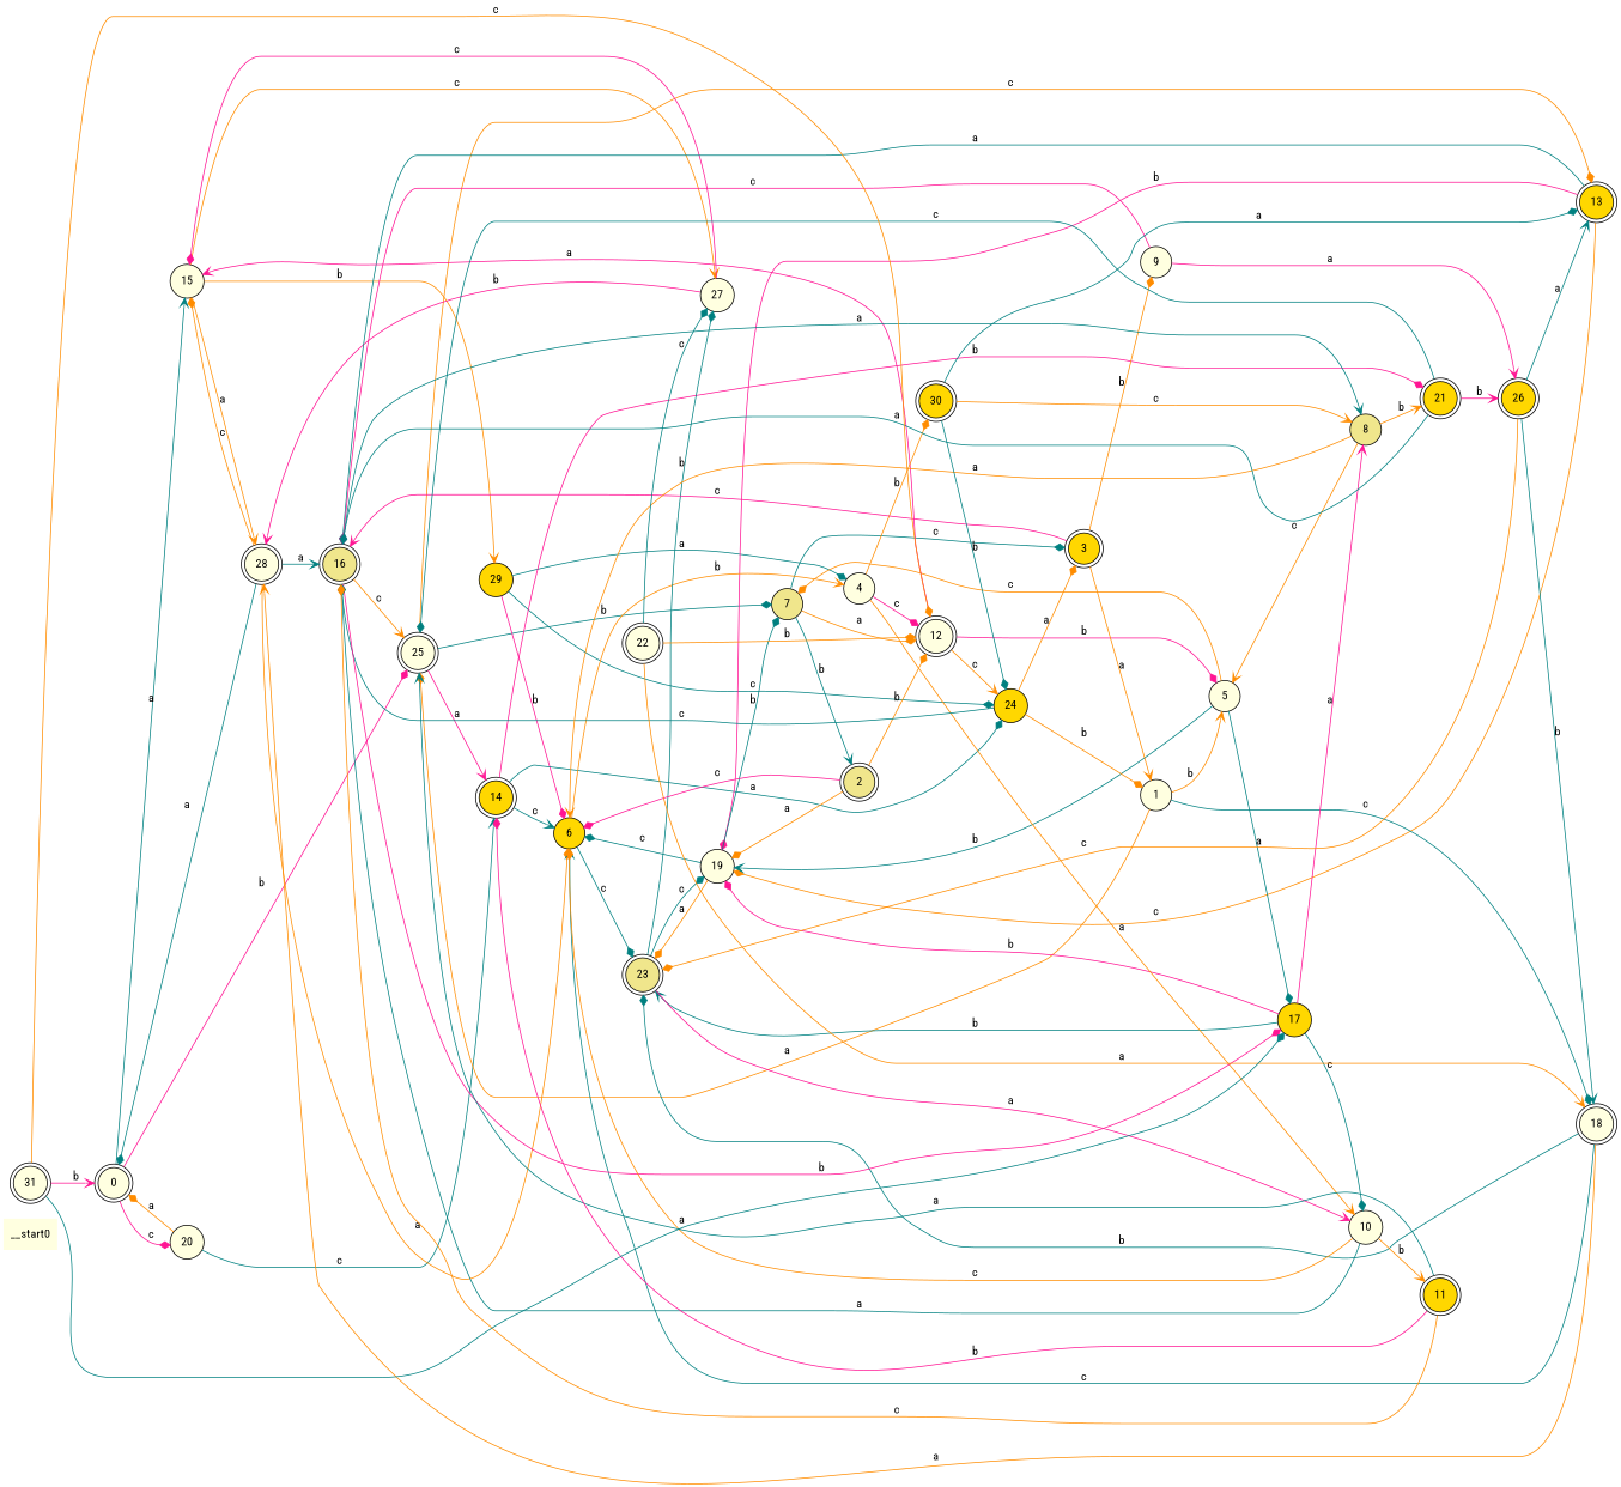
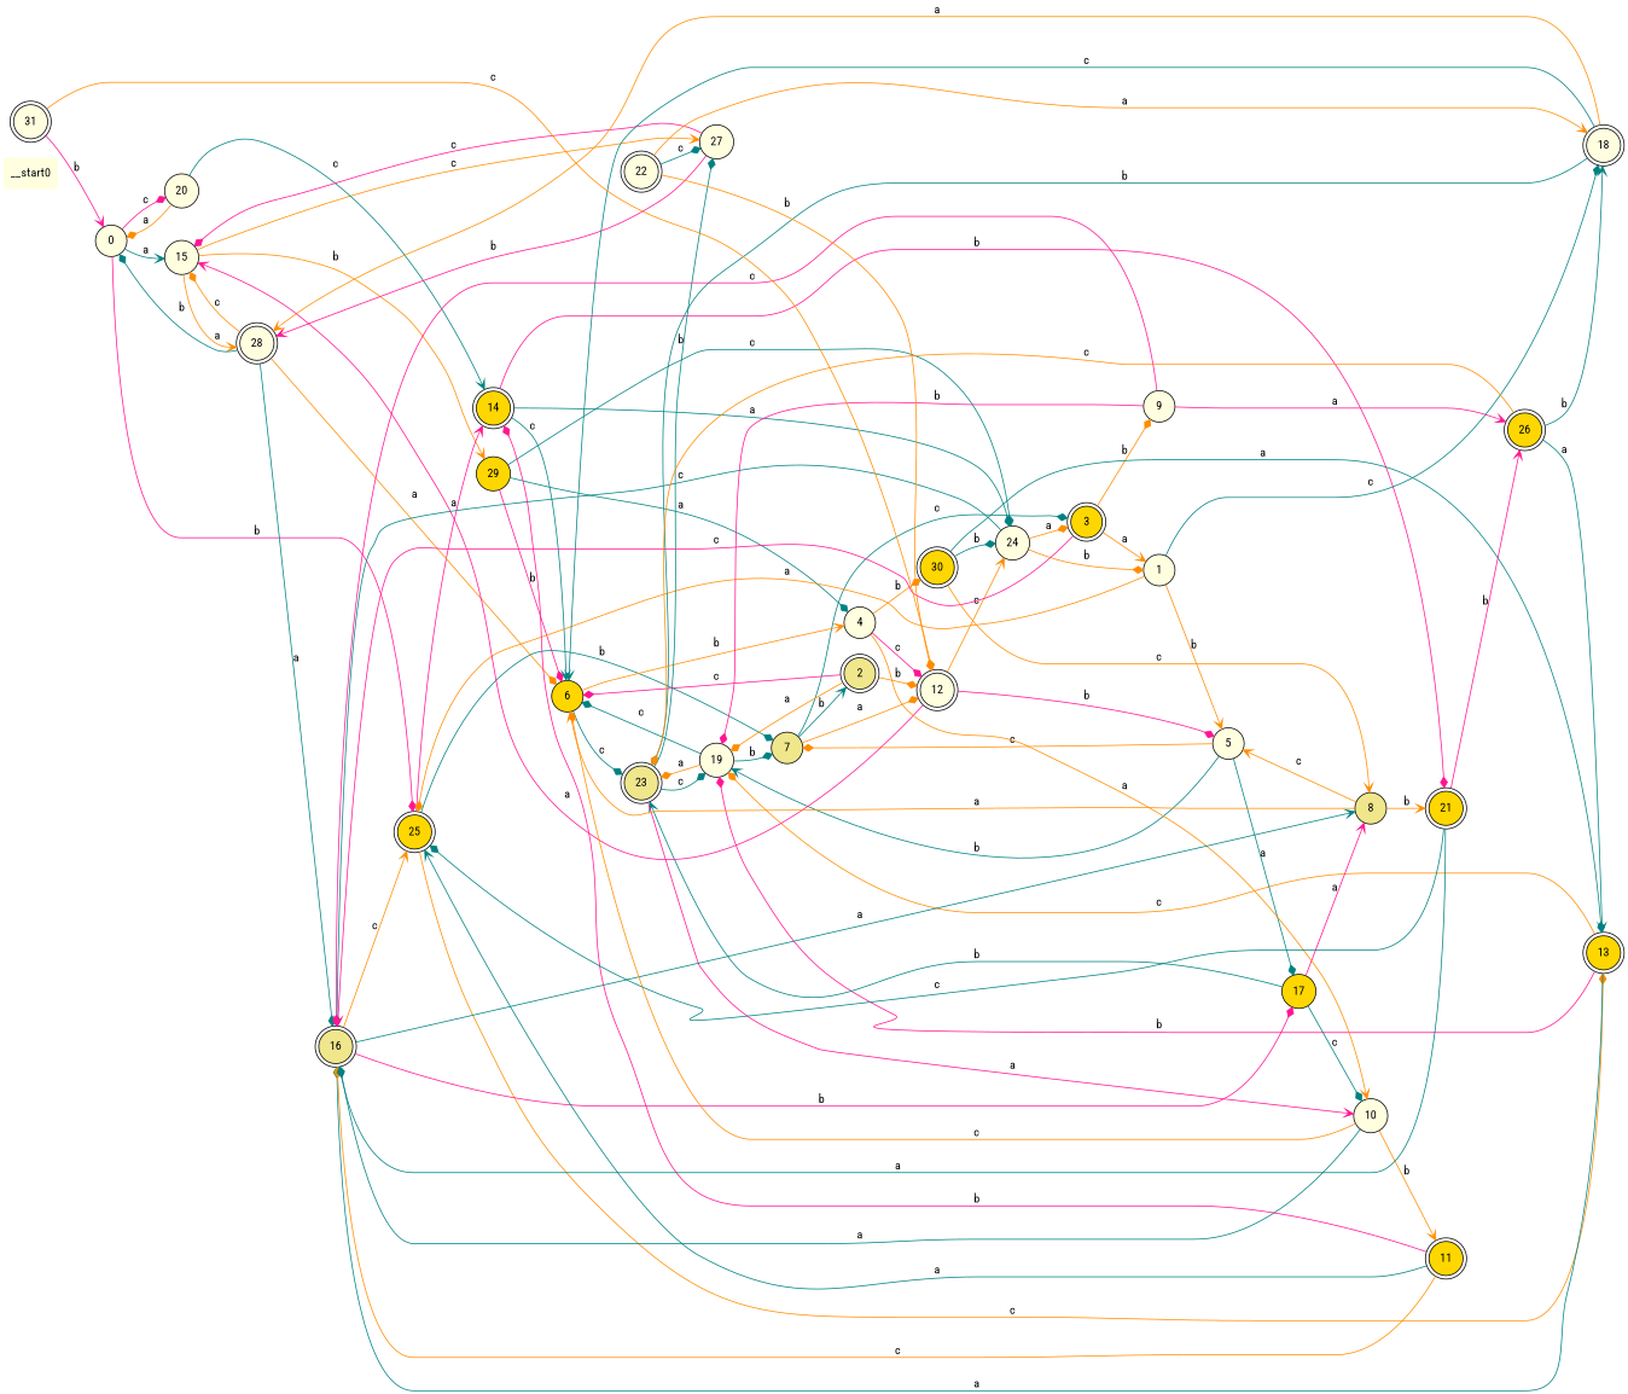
  digraph {
    fontname="Roboto Condensed"
    rankdir=LR
    node [fillcolor=lightyellow fontname="Roboto Condensed" shape=doublecircle style="rounded,filled" color=black]
    edge [arrowhead=diamond color=teal fontname="Roboto Condensed"]
    __start0 [shape=none style=filled color=""]
-   n2 [label=0]
+   n2 [label=0 shape=circle]
    n3 [label=15 shape=circle style=filled]
    n4 [label=20 shape=circle style=filled]
-   n5 [label=25]
+   n5 [fillcolor=gold label=25]
    n6 [label=28]
    n7 [label=27 shape=circle style=filled]
    n8 [fillcolor=gold label=29 shape=circle style=filled]
    n9 [fillcolor=gold label=14]
    n10 [fillcolor=khaki label=7 shape=circle style=filled]
    n11 [fillcolor=gold label=13]
    n12 [label=1 shape=circle style=filled]
    n13 [label=5 shape=circle style=filled]
    n14 [label=18]
    n15 [label=19 shape=circle style=filled]
    n16 [fillcolor=gold label=17 shape=circle style=filled]
    n17 [fillcolor=gold label=6 shape=circle style=filled]
    n18 [fillcolor=khaki label=23]
    n19 [fillcolor=khaki label=2]
    n20 [label=12]
    n21 [label=4 shape=circle style=filled]
-   n22 [fillcolor=gold label=24 shape=circle style=filled]
+   n22 [label=24 shape=circle style=filled]
    n23 [fillcolor=gold label=3]
    n24 [label=9 shape=circle style=filled]
    n25 [fillcolor=khaki label=16]
    n26 [fillcolor=gold label=26]
    n27 [fillcolor=khaki label=8 shape=circle style=filled]
    n28 [label=10 shape=circle style=filled]
    n29 [fillcolor=gold label=30]
    n30 [fillcolor=gold label=11]
    n31 [fillcolor=gold label=21]
    n32 [label=22]
    n33 [label=31]
    n2 -> n3 [arrowhead=vee label=a]
    n2 -> n4 [color=deeppink label=c]
    n2 -> n5 [color=deeppink label=b]
    n3 -> n6 [arrowhead=vee color=darkorange label=a]
    n3 -> n7 [arrowhead=vee color=darkorange label=c]
    n3 -> n8 [arrowhead=vee color=darkorange label=b]
    n4 -> n2 [color=darkorange label=a]
    n4 -> n9 [arrowhead=vee label=c]
    n5 -> n9 [arrowhead=vee color=deeppink label=a]
    n5 -> n10 [label=b]
    n5 -> n11 [color=darkorange label=c]
-   n6 -> n2 [label=a]
+   n6 -> n2 [label=b]
    n6 -> n3 [color=darkorange label=c]
    n6 -> n17 [color=darkorange label=a]
-   n6 -> n25 [arrowhead=vee label=a]
+   n6 -> n25 [label=a]
    n7 -> n3 [color=deeppink label=c]
    n7 -> n6 [arrowhead=vee color=deeppink label=b]
    n8 -> n17 [color=deeppink label=b]
    n8 -> n21 [label=a]
    n8 -> n22 [label=c]
    n9 -> n17 [arrowhead=vee label=c]
    n9 -> n22 [label=a]
    n9 -> n31 [color=deeppink label=b]
    n10 -> n19 [arrowhead=vee label=b]
    n10 -> n20 [color=darkorange label=a]
    n10 -> n23 [label=c]
    n11 -> n15 [color=deeppink label=b]
    n11 -> n15 [color=darkorange label=c]
    n11 -> n25 [label=a]
    n12 -> n5 [color=darkorange label=a]
    n12 -> n13 [arrowhead=vee color=darkorange label=b]
    n12 -> n14 [label=c]
    n13 -> n10 [color=darkorange label=c]
    n13 -> n15 [arrowhead=vee label=b]
    n13 -> n16 [label=a]
    n14 -> n6 [arrowhead=vee color=darkorange label=a]
    n14 -> n17 [arrowhead=vee label=c]
    n14 -> n18 [label=b]
    n15 -> n10 [label=b]
    n15 -> n17 [label=c]
    n15 -> n18 [color=darkorange label=a]
    n16 -> n18 [arrowhead=vee label=b]
    n16 -> n27 [arrowhead=vee color=deeppink label=a]
    n16 -> n28 [label=c]
    n17 -> n18 [label=c]
    n17 -> n21 [arrowhead=vee color=darkorange label=b]
    n18 -> n7 [label=b]
    n18 -> n15 [label=c]
    n18 -> n28 [arrowhead=vee color=deeppink label=a]
    n19 -> n15 [color=darkorange label=a]
    n19 -> n17 [color=deeppink label=c]
    n19 -> n20 [color=darkorange label=b]
    n20 -> n3 [arrowhead=vee color=deeppink label=a]
    n20 -> n13 [color=deeppink label=b]
    n20 -> n22 [arrowhead=vee color=darkorange label=c]
    n21 -> n20 [color=deeppink label=c]
    n21 -> n28 [arrowhead=vee color=darkorange label=a]
    n21 -> n29 [color=darkorange label=b]
    n22 -> n12 [color=darkorange label=b]
    n22 -> n23 [color=darkorange label=a]
    n22 -> n25 [label=c]
    n23 -> n12 [arrowhead=vee color=darkorange label=a]
    n23 -> n24 [color=darkorange label=b]
    n23 -> n25 [arrowhead=vee color=deeppink label=c]
-   n16 -> n15 [color=deeppink label=b]
+   n24 -> n15 [color=deeppink label=b]
    n24 -> n25 [color=deeppink label=c]
    n24 -> n26 [arrowhead=vee color=deeppink label=a]
    n25 -> n5 [arrowhead=vee color=darkorange label=c]
    n25 -> n16 [color=deeppink label=b]
    n25 -> n27 [arrowhead=vee label=a]
    n26 -> n11 [arrowhead=vee label=a]
    n26 -> n14 [arrowhead=vee label=b]
    n26 -> n18 [color=darkorange label=c]
    n27 -> n13 [arrowhead=vee color=darkorange label=c]
    n27 -> n17 [arrowhead=vee color=darkorange label=a]
    n27 -> n31 [arrowhead=vee color=darkorange label=b]
    n28 -> n17 [color=darkorange label=c]
    n28 -> n25 [label=a]
    n28 -> n30 [arrowhead=vee color=darkorange label=b]
    n29 -> n11 [label=a]
    n29 -> n22 [label=b]
    n29 -> n27 [arrowhead=vee color=darkorange label=c]
    n30 -> n5 [arrowhead=vee label=a]
    n30 -> n9 [color=deeppink label=b]
    n30 -> n25 [color=darkorange label=c]
    n31 -> n5 [label=c]
    n31 -> n25 [label=a]
    n31 -> n26 [arrowhead=vee color=deeppink label=b]
    n32 -> n7 [label=c]
    n32 -> n14 [arrowhead=vee color=darkorange label=a]
    n32 -> n20 [color=darkorange label=b]
    n33 -> n2 [arrowhead=vee color=deeppink label=b]
-   n33 -> n16 [label=a]
    n33 -> n20 [color=darkorange label=c]
  }
